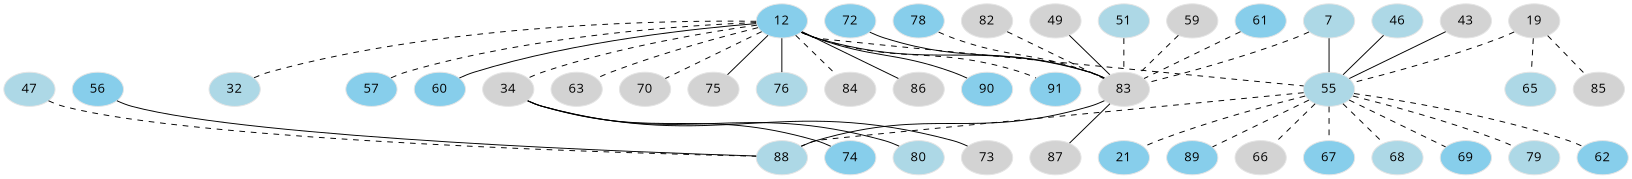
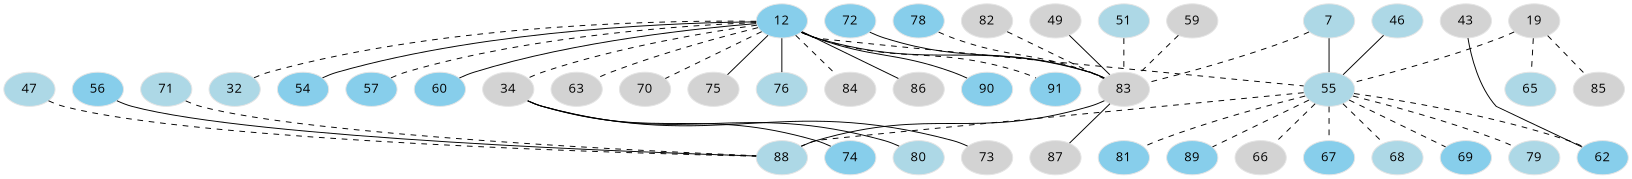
  graph {
    fontname="Open Sans"
    node [color=gray90 fillcolor=lightgrey fontname="Open Sans" style=filled]
    edge [fontname="Open Sans" style=dashed]
    7 [fillcolor=lightblue super="+5"]
    55 [fillcolor=lightblue super="+42+50+28+29+35+39+20"]
    83 [super="+52+10+38+24+27+44"]
    88 [fillcolor=lightblue super="+16+26"]
    62 [fillcolor=skyblue super="+58"]
    66
    67 [fillcolor=skyblue]
    68 [fillcolor=lightblue]
    69 [fillcolor=skyblue]
    79 [fillcolor=lightblue]
-   81 [fillcolor=skyblue label=21]
+   81 [fillcolor=skyblue]
    89 [fillcolor=skyblue]
    87 [super="+40"]
    12 [fillcolor=skyblue super="+11+3"]
    32 [fillcolor=lightblue]
    34 [super="+4"]
+   54 [fillcolor=skyblue]
    57 [fillcolor=skyblue]
    60 [fillcolor=skyblue]
    63
    70
    75 [super="+53"]
    76 [fillcolor=lightblue]
    84
    86
    90 [fillcolor=skyblue]
    91 [fillcolor=skyblue]
    73
    74 [fillcolor=skyblue super="+23"]
    80 [fillcolor=lightblue]
    19 [super="+18"]
    65 [fillcolor=lightblue super="+30"]
    85 [super="+77"]
    43
    46 [fillcolor=lightblue]
    n36 [fillcolor=lightblue label=47]
    49
    51 [fillcolor=lightblue]
    56 [fillcolor=skyblue]
    59
-   61 [fillcolor=skyblue]
+   71 [fillcolor=lightblue]
    72 [fillcolor=skyblue]
    78 [fillcolor=skyblue super="+64"]
    82
    7 -- 55 [style=solid weight=4]
    7 -- 83
    55 -- 88 [weight=3]
    55 -- 62
    55 -- 66
    55 -- 67
    55 -- 68
    55 -- 69
    55 -- 79
    55 -- 81
    55 -- 89
    83 -- 88 [style=solid weight=4]
    83 -- 87 [style=solid]
    12 -- 55 [weight=6]
    12 -- 83 [style=solid weight=8]
    12 -- 32
    12 -- 34 [weight=5]
+   12 -- 54 [style=solid]
    12 -- 57
    12 -- 60 [style=solid]
    12 -- 63
    12 -- 70
    12 -- 75 [style=solid]
    12 -- 76 [style=solid]
    12 -- 84
    12 -- 86 [style=solid]
    12 -- 90 [style=solid]
    12 -- 91
    34 -- 73 [style=solid]
    34 -- 74 [style=solid]
    34 -- 80 [style=solid]
    19 -- 55 [weight=4]
    19 -- 65
    19 -- 85
-   43 -- 55 [style=solid]
+   43 -- 62 [style=solid]
    46 -- 55 [style=solid]
    n36 -- 88
    49 -- 83 [style=solid]
    51 -- 83
    56 -- 88 [style=solid]
    59 -- 83
-   61 -- 83
+   71 -- 88
    72 -- 83 [style=solid]
    78 -- 83
    82 -- 83
  }
